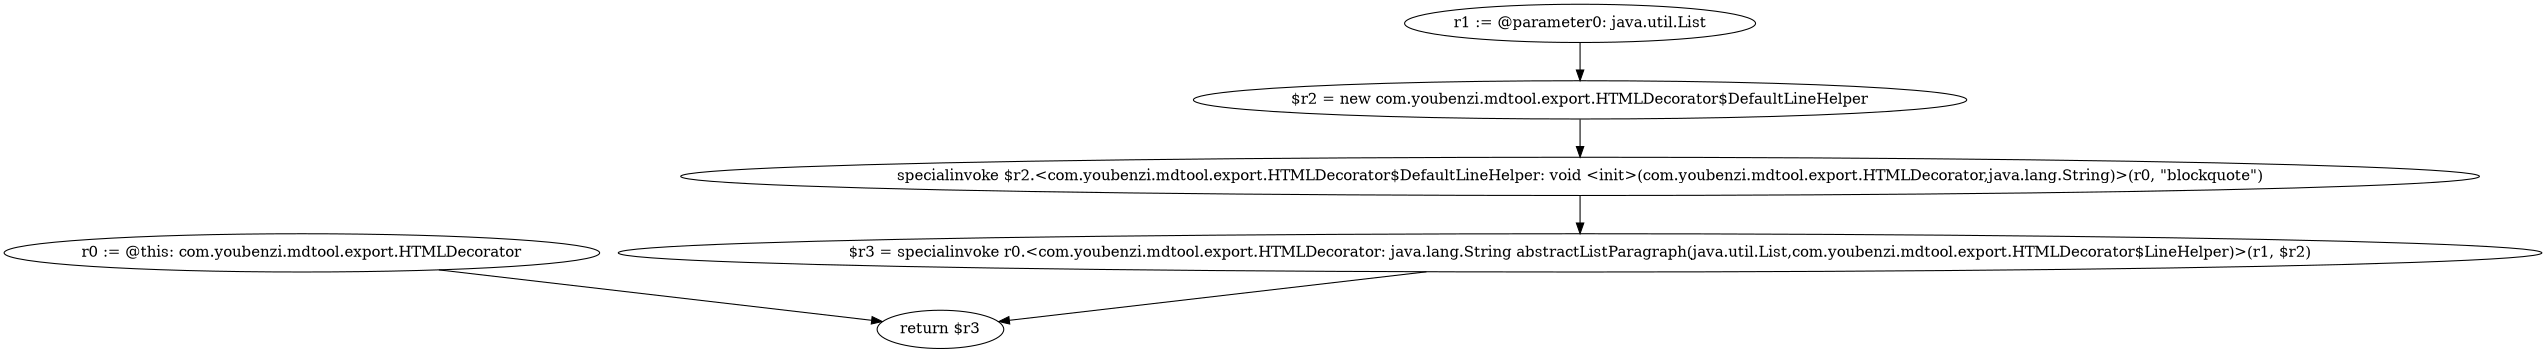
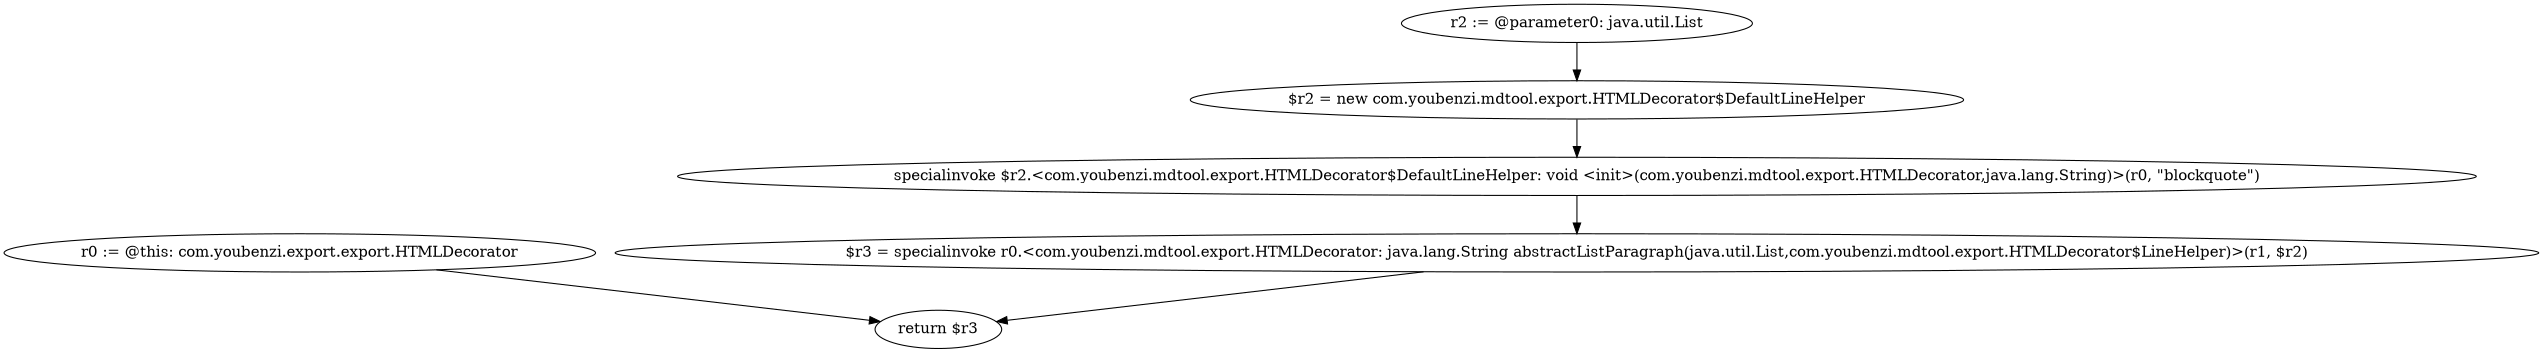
  digraph {
-   "r0 := @this: com.youbenzi.mdtool.export.HTMLDecorator"
+   "r0 := @this: com.youbenzi.mdtool.export.HTMLDecorator" [label="r0 := @this: com.youbenzi.export.export.HTMLDecorator"]
    "return $r3"
-   "r1 := @parameter0: java.util.List"
+   "r1 := @parameter0: java.util.List" [label="r2 := @parameter0: java.util.List"]
    "$r2 = new com.youbenzi.mdtool.export.HTMLDecorator$DefaultLineHelper"
    "specialinvoke $r2.<com.youbenzi.mdtool.export.HTMLDecorator$DefaultLineHelper: void <init>(com.youbenzi.mdtool.export.HTMLDecorator,java.lang.String)>(r0, \"blockquote\")"
    "$r3 = specialinvoke r0.<com.youbenzi.mdtool.export.HTMLDecorator: java.lang.String abstractListParagraph(java.util.List,com.youbenzi.mdtool.export.HTMLDecorator$LineHelper)>(r1, $r2)"
    "r0 := @this: com.youbenzi.mdtool.export.HTMLDecorator" -> "return $r3"
    "r1 := @parameter0: java.util.List" -> "$r2 = new com.youbenzi.mdtool.export.HTMLDecorator$DefaultLineHelper"
    "$r2 = new com.youbenzi.mdtool.export.HTMLDecorator$DefaultLineHelper" -> "specialinvoke $r2.<com.youbenzi.mdtool.export.HTMLDecorator$DefaultLineHelper: void <init>(com.youbenzi.mdtool.export.HTMLDecorator,java.lang.String)>(r0, \"blockquote\")"
    "specialinvoke $r2.<com.youbenzi.mdtool.export.HTMLDecorator$DefaultLineHelper: void <init>(com.youbenzi.mdtool.export.HTMLDecorator,java.lang.String)>(r0, \"blockquote\")" -> "$r3 = specialinvoke r0.<com.youbenzi.mdtool.export.HTMLDecorator: java.lang.String abstractListParagraph(java.util.List,com.youbenzi.mdtool.export.HTMLDecorator$LineHelper)>(r1, $r2)"
    "$r3 = specialinvoke r0.<com.youbenzi.mdtool.export.HTMLDecorator: java.lang.String abstractListParagraph(java.util.List,com.youbenzi.mdtool.export.HTMLDecorator$LineHelper)>(r1, $r2)" -> "return $r3"
  }
